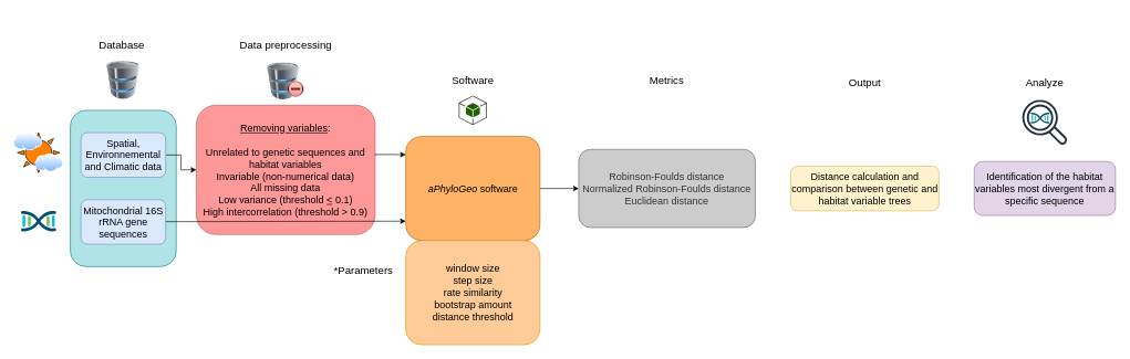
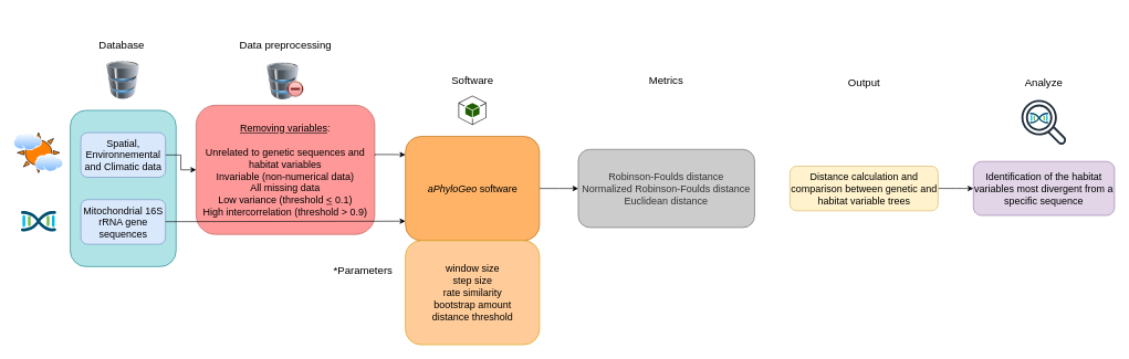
  <mxCell id="0" />
  <mxCell id="1" parent="0" />
  <mxCell id="2" value="" style="group" parent="1" vertex="1" connectable="0"><mxGeometry x="20" y="20" width="1660" height="500" as="geometry" /></mxCell>
  <mxCell id="3" value="" style="rounded=1;whiteSpace=wrap;html=1;fillColor=#b0e3e6;strokeColor=#0e8088;" parent="2" vertex="1"><mxGeometry x="85.128" y="146.067" width="159.615" height="235.955" as="geometry" /></mxCell>
  <mxCell id="4" value="" style="edgeStyle=orthogonalEdgeStyle;rounded=0;orthogonalLoop=1;jettySize=auto;html=1;" parent="2" source="5" target="7" edge="1"><mxGeometry relative="1" as="geometry" /></mxCell>
  <mxCell id="5" value="&lt;font style=&quot;font-size: 15px;&quot;&gt;Spatial, Environnemental and Climatic data&lt;/font&gt;" style="rounded=1;whiteSpace=wrap;html=1;fillColor=#dae8fc;strokeColor=#6c8ebf;" parent="2" vertex="1"><mxGeometry x="101.09" y="179.775" width="127.692" height="67.416" as="geometry" /></mxCell>
  <mxCell id="6" value="&lt;font style=&quot;font-size: 15px;&quot;&gt;Mitochondrial 16S rRNA gene sequences&lt;/font&gt;" style="rounded=1;whiteSpace=wrap;html=1;fillColor=#dae8fc;strokeColor=#6c8ebf;" parent="2" vertex="1"><mxGeometry x="101.09" y="280.899" width="127.692" height="67.416" as="geometry" /></mxCell>
  <mxCell id="7" value="&lt;div style=&quot;font-size: 15px;&quot;&gt;&lt;span style=&quot;background-color: initial;&quot;&gt;&lt;font style=&quot;font-size: 15px;&quot;&gt;&lt;u style=&quot;&quot;&gt;Removing variables&lt;/u&gt;:&lt;/font&gt;&lt;/span&gt;&lt;/div&gt;&lt;div style=&quot;font-size: 15px;&quot;&gt;&lt;span style=&quot;background-color: initial;&quot;&gt;&lt;font style=&quot;font-size: 15px;&quot;&gt;&lt;br&gt;&lt;/font&gt;&lt;/span&gt;&lt;/div&gt;&lt;div style=&quot;&quot;&gt;&lt;font style=&quot;&quot;&gt;&lt;span style=&quot;background-color: initial;&quot;&gt;&lt;span style=&quot;font-size: 15px;&quot;&gt;Unrelated to genetic sequences and habitat variables&lt;/span&gt;&lt;br&gt;&lt;/span&gt;&lt;/font&gt;&lt;/div&gt;&lt;div style=&quot;font-size: 15px;&quot;&gt;&lt;font style=&quot;font-size: 15px;&quot;&gt;&lt;span style=&quot;background-color: initial;&quot;&gt;Invariable (non-numerical data)&lt;/span&gt;&lt;br&gt;&lt;span style=&quot;background-color: initial;&quot;&gt;All missing data&lt;/span&gt;&lt;br&gt;&lt;span style=&quot;background-color: initial;&quot;&gt;Low variance (threshold&amp;nbsp;&lt;/span&gt;&lt;u style=&quot;background-color: initial;&quot;&gt;&amp;lt;&lt;/u&gt;&lt;span style=&quot;background-color: initial;&quot;&gt; 0.1)&lt;/span&gt;&lt;br&gt;&lt;/font&gt;&lt;/div&gt;&lt;div style=&quot;font-size: 15px;&quot;&gt;&lt;span style=&quot;background-color: initial;&quot;&gt;&lt;font style=&quot;font-size: 15px;&quot;&gt;&lt;font style=&quot;font-size: 15px;&quot;&gt;High intercorrelation (threshold &amp;gt; 0.9&lt;/font&gt;&lt;font style=&quot;font-size: 15px;&quot;&gt;)&lt;/font&gt;&lt;/font&gt;&lt;/span&gt;&lt;/div&gt;" style="rounded=1;whiteSpace=wrap;html=1;fillColor=#FF9999;strokeColor=#b85450;align=center;" parent="2" vertex="1"><mxGeometry x="275.01" y="138.42" width="269.33" height="195" as="geometry" /></mxCell>
  <mxCell id="8" value="" style="edgeStyle=orthogonalEdgeStyle;rounded=0;orthogonalLoop=1;jettySize=auto;html=1;" parent="2" source="9" target="22" edge="1"><mxGeometry relative="1" as="geometry" /></mxCell>
  <mxCell id="9" value="&lt;font style=&quot;font-size: 15px;&quot;&gt;&lt;i&gt;aPhyloGeo&lt;/i&gt; software&lt;/font&gt;" style="rounded=1;whiteSpace=wrap;html=1;fillColor=#FFB366;strokeColor=#b46504;" parent="2" vertex="1"><mxGeometry x="590.577" y="185.393" width="202.179" height="157.303" as="geometry" /></mxCell>
  <mxCell id="10" value="" style="endArrow=classic;html=1;rounded=0;entryX=0;entryY=0.814;entryDx=0;entryDy=0;entryPerimeter=0;" parent="2" target="9" edge="1"><mxGeometry width="50" height="50" relative="1" as="geometry"><mxPoint x="228.782" y="314.157" as="sourcePoint" /><mxPoint x="590.577" y="313.483" as="targetPoint" /></mxGeometry></mxCell>
  <mxCell id="11" value="&lt;div style=&quot;margin-top: 0px; margin-bottom: 0px; padding-left: 0px; padding-right: 0px; font-size: 15px;&quot;&gt;&lt;span style=&quot;background-color: initial; font-size: 15px;&quot;&gt;window size&lt;br&gt;&lt;/span&gt;&lt;span style=&quot;background-color: initial; font-size: 15px;&quot;&gt;step size&lt;br&gt;&lt;/span&gt;&lt;span style=&quot;background-color: initial; font-size: 15px;&quot;&gt;rate similarity&lt;/span&gt;&lt;br style=&quot;&quot;&gt;&lt;span style=&quot;background-color: initial; font-size: 15px;&quot;&gt;bootstrap amount&lt;/span&gt;&lt;br style=&quot;&quot;&gt;&lt;span style=&quot;background-color: initial; font-size: 15px;&quot;&gt;distance threshold&lt;/span&gt;&lt;br&gt;&lt;/div&gt;" style="rounded=1;whiteSpace=wrap;html=1;align=center;fillColor=#FFCC99;strokeColor=#d79b00;" parent="2" vertex="1"><mxGeometry x="590.577" y="342.697" width="202.179" height="157.303" as="geometry" /></mxCell>
+ <mxCell id="12" value="" style="edgeStyle=orthogonalEdgeStyle;rounded=0;orthogonalLoop=1;jettySize=auto;html=1;" parent="2" source="13" target="23" edge="1"><mxGeometry relative="1" as="geometry" /></mxCell>
  <mxCell id="13" value="&lt;font style=&quot;font-size: 15px;&quot;&gt;Distance calculation and comparison between genetic and habitat variable trees&lt;/font&gt;" style="rounded=1;whiteSpace=wrap;html=1;fillColor=#fff2cc;strokeColor=#d6b656;" parent="2" vertex="1"><mxGeometry x="1170.513" y="230.337" width="223.462" height="67.416" as="geometry" /></mxCell>
  <mxCell id="14" value="Database&amp;nbsp;" style="text;html=1;align=center;verticalAlign=middle;whiteSpace=wrap;rounded=0;fontSize=16;" parent="2" vertex="1"><mxGeometry x="133.013" y="31.466" width="63.846" height="33.708" as="geometry" /></mxCell>
  <mxCell id="15" value="Data preprocessing" style="text;html=1;align=center;verticalAlign=middle;whiteSpace=wrap;rounded=0;fontSize=16;" parent="2" vertex="1"><mxGeometry x="329.872" y="20.23" width="159.615" height="56.18" as="geometry" /></mxCell>
  <mxCell id="16" value="Output" style="text;html=1;align=center;verticalAlign=middle;whiteSpace=wrap;rounded=0;fontSize=16;" parent="2" vertex="1"><mxGeometry x="1251.651" y="76.406" width="61.186" height="56.18" as="geometry" /></mxCell>
  <mxCell id="17" value="*Parameters" style="text;html=1;align=center;verticalAlign=middle;whiteSpace=wrap;rounded=0;fontSize=16;rotation=0;" parent="2" vertex="1"><mxGeometry x="478.846" y="359.551" width="95.769" height="56.18" as="geometry" /></mxCell>
  <mxCell id="18" value="" style="image;html=1;image=img/lib/clip_art/computers/Database_Minus_128x128.png" parent="2" vertex="1"><mxGeometry x="374.68" y="74.17" width="70" height="55.85" as="geometry" /></mxCell>
  <mxCell id="19" value="" style="outlineConnect=0;dashed=0;verticalLabelPosition=bottom;verticalAlign=top;align=center;html=1;shape=mxgraph.aws3.android;fillColor=#205E00;gradientColor=none;" parent="2" vertex="1"><mxGeometry x="670.385" y="123.596" width="42.564" height="44.944" as="geometry" /></mxCell>
  <mxCell id="20" value="" style="shape=image;html=1;verticalAlign=top;verticalLabelPosition=bottom;labelBackgroundColor=#ffffff;imageAspect=0;aspect=fixed;image=https://cdn1.iconfinder.com/data/icons/CrystalClear/128x128/apps/package_utilities.png" parent="2" vertex="1"><mxGeometry x="501.192" y="415.73" width="51.077" height="51.077" as="geometry" /></mxCell>
  <mxCell id="21" value="" style="shape=image;html=1;verticalAlign=top;verticalLabelPosition=bottom;labelBackgroundColor=#ffffff;imageAspect=0;aspect=fixed;image=https://cdn2.iconfinder.com/data/icons/css-vol-2/24/list-tree-128.png" parent="2" vertex="1"><mxGeometry x="1248.192" y="129.213" width="68.103" height="68.103" as="geometry" /></mxCell>
  <mxCell id="22" value="&lt;div style=&quot;margin-top: 0px; margin-bottom: 0px; padding-left: 0px; padding-right: 0px; font-size: 15px;&quot;&gt;&lt;span style=&quot;background-color: initial; font-size: 15px;&quot;&gt;Robinson-Foulds distance&lt;br&gt;&lt;/span&gt;&lt;span style=&quot;background-color: initial; font-size: 15px;&quot;&gt;Normalized Robinson-Foulds distance&lt;br&gt;&lt;/span&gt;&lt;span style=&quot;font-size: 15px;&quot;&gt;Euclidean distance&lt;/span&gt;&lt;br&gt;&lt;/div&gt;" style="rounded=1;whiteSpace=wrap;html=1;align=center;fillColor=#CCCCCC;strokeColor=#666666;fontColor=#333333;" parent="2" vertex="1"><mxGeometry x="851.282" y="205.056" width="266.026" height="117.978" as="geometry" /></mxCell>
  <mxCell id="23" value="&lt;font style=&quot;font-size: 15px;&quot;&gt;Identification of the habitat variables most divergent from a specific sequence&lt;/font&gt;" style="rounded=1;whiteSpace=wrap;html=1;align=center;fillColor=#e1d5e7;strokeColor=#9673a6;" parent="2" vertex="1"><mxGeometry x="1447.179" y="223.315" width="212.821" height="81.461" as="geometry" /></mxCell>
  <mxCell id="24" value="" style="shape=image;html=1;verticalAlign=top;verticalLabelPosition=bottom;labelBackgroundColor=#ffffff;imageAspect=0;aspect=fixed;image=https://cdn1.iconfinder.com/data/icons/competitive-strategy-and-corporate-training/512/597_Command_computer_function_process_progress_game_gaming_genres_programing-128.png" parent="2" vertex="1"><mxGeometry x="950.245" y="123.596" width="68.103" height="68.103" as="geometry" /></mxCell>
  <mxCell id="25" value="" style="points=[[0.5,0.37,0],[1,0.09,0],[1,0.9,0],[0,0.08,0],[0,0.91,0],[0.5,0.61,0],[0.045,0.5,0],[0.96,0.5,0]];verticalLabelPosition=bottom;sketch=0;html=1;verticalAlign=top;aspect=fixed;align=center;pointerEvents=1;shape=mxgraph.cisco19.cisco_dna;fillColor=#005073;strokeColor=none;" parent="2" vertex="1"><mxGeometry x="10.641" y="297.753" width="53.205" height="31.923" as="geometry" /></mxCell>
  <mxCell id="26" value="" style="verticalLabelPosition=bottom;verticalAlign=top;html=1;shape=mxgraph.basic.sun;fillColor=#FF8000;" parent="2" vertex="1"><mxGeometry x="5.321" y="179.775" width="63.846" height="60.607" as="geometry" /></mxCell>
  <mxCell id="27" value="" style="image;aspect=fixed;perimeter=ellipsePerimeter;html=1;align=center;shadow=0;dashed=0;spacingTop=3;image=img/lib/active_directory/internet_cloud.svg;" parent="2" vertex="1"><mxGeometry y="179.775" width="42.841" height="26.996" as="geometry" /></mxCell>
  <mxCell id="28" value="Software" style="text;html=1;align=center;verticalAlign=middle;whiteSpace=wrap;rounded=0;fontSize=16;" parent="2" vertex="1"><mxGeometry x="611.859" y="73.036" width="159.615" height="56.18" as="geometry" /></mxCell>
  <mxCell id="29" value="Metrics" style="text;html=1;align=center;verticalAlign=middle;whiteSpace=wrap;rounded=0;fontSize=16;" parent="2" vertex="1"><mxGeometry x="904.488" y="73.026" width="159.615" height="56.18" as="geometry" /></mxCell>
  <mxCell id="30" value="Analyze" style="text;html=1;align=center;verticalAlign=middle;whiteSpace=wrap;rounded=0;fontSize=16;" parent="2" vertex="1"><mxGeometry x="1522.997" y="76.406" width="61.186" height="56.18" as="geometry" /></mxCell>
  <mxCell id="31" value="" style="points=[[0.5,0.37,0],[1,0.09,0],[1,0.9,0],[0,0.08,0],[0,0.91,0],[0.5,0.61,0],[0.045,0.5,0],[0.96,0.5,0]];verticalLabelPosition=bottom;sketch=0;html=1;verticalAlign=top;aspect=fixed;align=center;pointerEvents=1;shape=mxgraph.cisco19.cisco_dna;fillColor=#005073;strokeColor=none;" parent="2" vertex="1"><mxGeometry x="1532.307" y="149.549" width="28.025" height="16.815" as="geometry" /></mxCell>
  <mxCell id="32" value="" style="sketch=0;outlineConnect=0;fontColor=#232F3E;gradientColor=none;fillColor=#232F3D;strokeColor=none;dashed=0;verticalLabelPosition=bottom;verticalAlign=top;align=center;html=1;fontSize=12;fontStyle=0;aspect=fixed;pointerEvents=1;shape=mxgraph.aws4.magnifying_glass_2;" parent="2" vertex="1"><mxGeometry x="1519.538" y="130.022" width="68.103" height="68.103" as="geometry" /></mxCell>
  <mxCell id="33" value="" style="image;aspect=fixed;perimeter=ellipsePerimeter;html=1;align=center;shadow=0;dashed=0;spacingTop=3;image=img/lib/active_directory/internet_cloud.svg;" parent="2" vertex="1"><mxGeometry x="31.923" y="211.876" width="42.841" height="26.996" as="geometry" /></mxCell>
  <mxCell id="34" style="edgeStyle=orthogonalEdgeStyle;rounded=0;orthogonalLoop=1;jettySize=auto;html=1;exitX=0.5;exitY=1;exitDx=0;exitDy=0;" parent="2" edge="1"><mxGeometry relative="1" as="geometry"><mxPoint x="1077.404" y="67.416" as="sourcePoint" /><mxPoint x="1077.404" y="67.416" as="targetPoint" /></mxGeometry></mxCell>
  <mxCell id="35" value="" style="edgeStyle=orthogonalEdgeStyle;rounded=0;orthogonalLoop=1;jettySize=auto;html=1;" parent="2" edge="1"><mxGeometry relative="1" as="geometry"><mxPoint x="544.58" y="214.13" as="sourcePoint" /><mxPoint x="590.58" y="213.13" as="targetPoint" /><Array as="points"><mxPoint x="545" y="212.83" /><mxPoint x="568" y="212.83" /></Array></mxGeometry></mxCell>
  <mxCell id="36" value="" style="image;html=1;image=img/lib/clip_art/computers/Database_128x128.png" parent="2" vertex="1"><mxGeometry x="129.78" y="71.79" width="70.32" height="57.42" as="geometry" /></mxCell>
